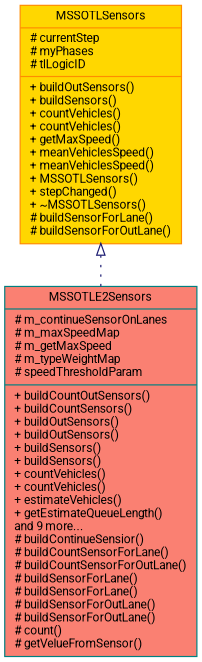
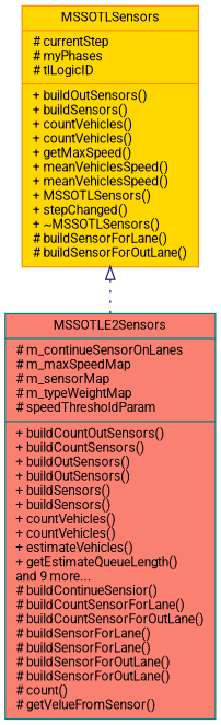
  digraph {
    fontname=Roboto
    node [fontname=Roboto fontsize=10 shape=record style=filled]
    n1 [color=darkorange fillcolor=gold fontcolor=black height=0.2 label="{MSSOTLSensors\n|# currentStep\l# myPhases\l# tlLogicID\l|+ buildOutSensors()\l+ buildSensors()\l+ countVehicles()\l+ countVehicles()\l+ getMaxSpeed()\l+ meanVehiclesSpeed()\l+ meanVehiclesSpeed()\l+ MSSOTLSensors()\l+ stepChanged()\l+ ~MSSOTLSensors()\l# buildSensorForLane()\l# buildSensorForOutLane()\l}" width=0.4]
-   n2 [color=teal fillcolor=salmon height=0.2 label="{MSSOTLE2Sensors\n|# m_continueSensorOnLanes\l# m_maxSpeedMap\l# m_getMaxSpeed\l# m_typeWeightMap\l# speedThresholdParam\l|+ buildCountOutSensors()\l+ buildCountSensors()\l+ buildOutSensors()\l+ buildOutSensors()\l+ buildSensors()\l+ buildSensors()\l+ countVehicles()\l+ countVehicles()\l+ estimateVehicles()\l+ getEstimateQueueLength()\land 9 more...\l# buildContinueSensior()\l# buildCountSensorForLane()\l# buildCountSensorForOutLane()\l# buildSensorForLane()\l# buildSensorForLane()\l# buildSensorForOutLane()\l# buildSensorForOutLane()\l# count()\l# getVelueFromSensor()\l}" width=0.4]
+   n2 [color=teal fillcolor=salmon height=0.2 label="{MSSOTLE2Sensors\n|# m_continueSensorOnLanes\l# m_maxSpeedMap\l# m_sensorMap\l# m_typeWeightMap\l# speedThresholdParam\l|+ buildCountOutSensors()\l+ buildCountSensors()\l+ buildOutSensors()\l+ buildOutSensors()\l+ buildSensors()\l+ buildSensors()\l+ countVehicles()\l+ countVehicles()\l+ estimateVehicles()\l+ getEstimateQueueLength()\land 9 more...\l# buildContinueSensior()\l# buildCountSensorForLane()\l# buildCountSensorForOutLane()\l# buildSensorForLane()\l# buildSensorForLane()\l# buildSensorForOutLane()\l# buildSensorForOutLane()\l# count()\l# getVelueFromSensor()\l}" width=0.4]
    n1 -> n2 [arrowtail=onormal color=midnightblue dir=back fontname=Roboto fontsize=10 labelfontname=Helvetica labelfontsize=10 style=dotted]
  }
